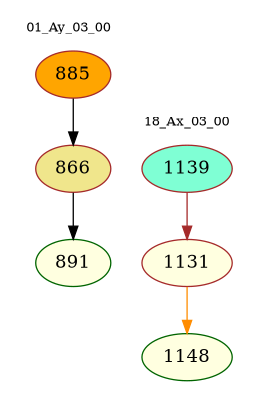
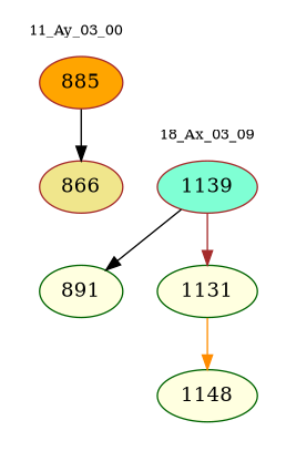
  digraph {
    node [color=brown fillcolor=lightyellow style=filled]
    edge [color=black]
    n1 [fillcolor=orange label=885]
    n2 [fillcolor=khaki label=866]
    n3 [color=darkgreen label=891]
    n4 [fillcolor=aquamarine label=1139]
-   n5 [label=1131]
+   n5 [color=darkgreen label=1131]
    n6 [color=darkgreen label=1148]
    subgraph cluster_1 {
      color=white
      fontsize=10
-     label="01_Ay_03_00"
+     label="11_Ay_03_00"
      n1
      n2
      n3
    }
    subgraph cluster_2 {
      color=white
      fontsize=10
-     label="18_Ax_03_00"
+     label="18_Ax_03_09"
      n4
      n5
      n6
    }
    n1 -> n2
-   n2 -> n3
+   n4 -> n3
    n4 -> n5 [color=brown]
    n5 -> n6 [color=darkorange]
  }
